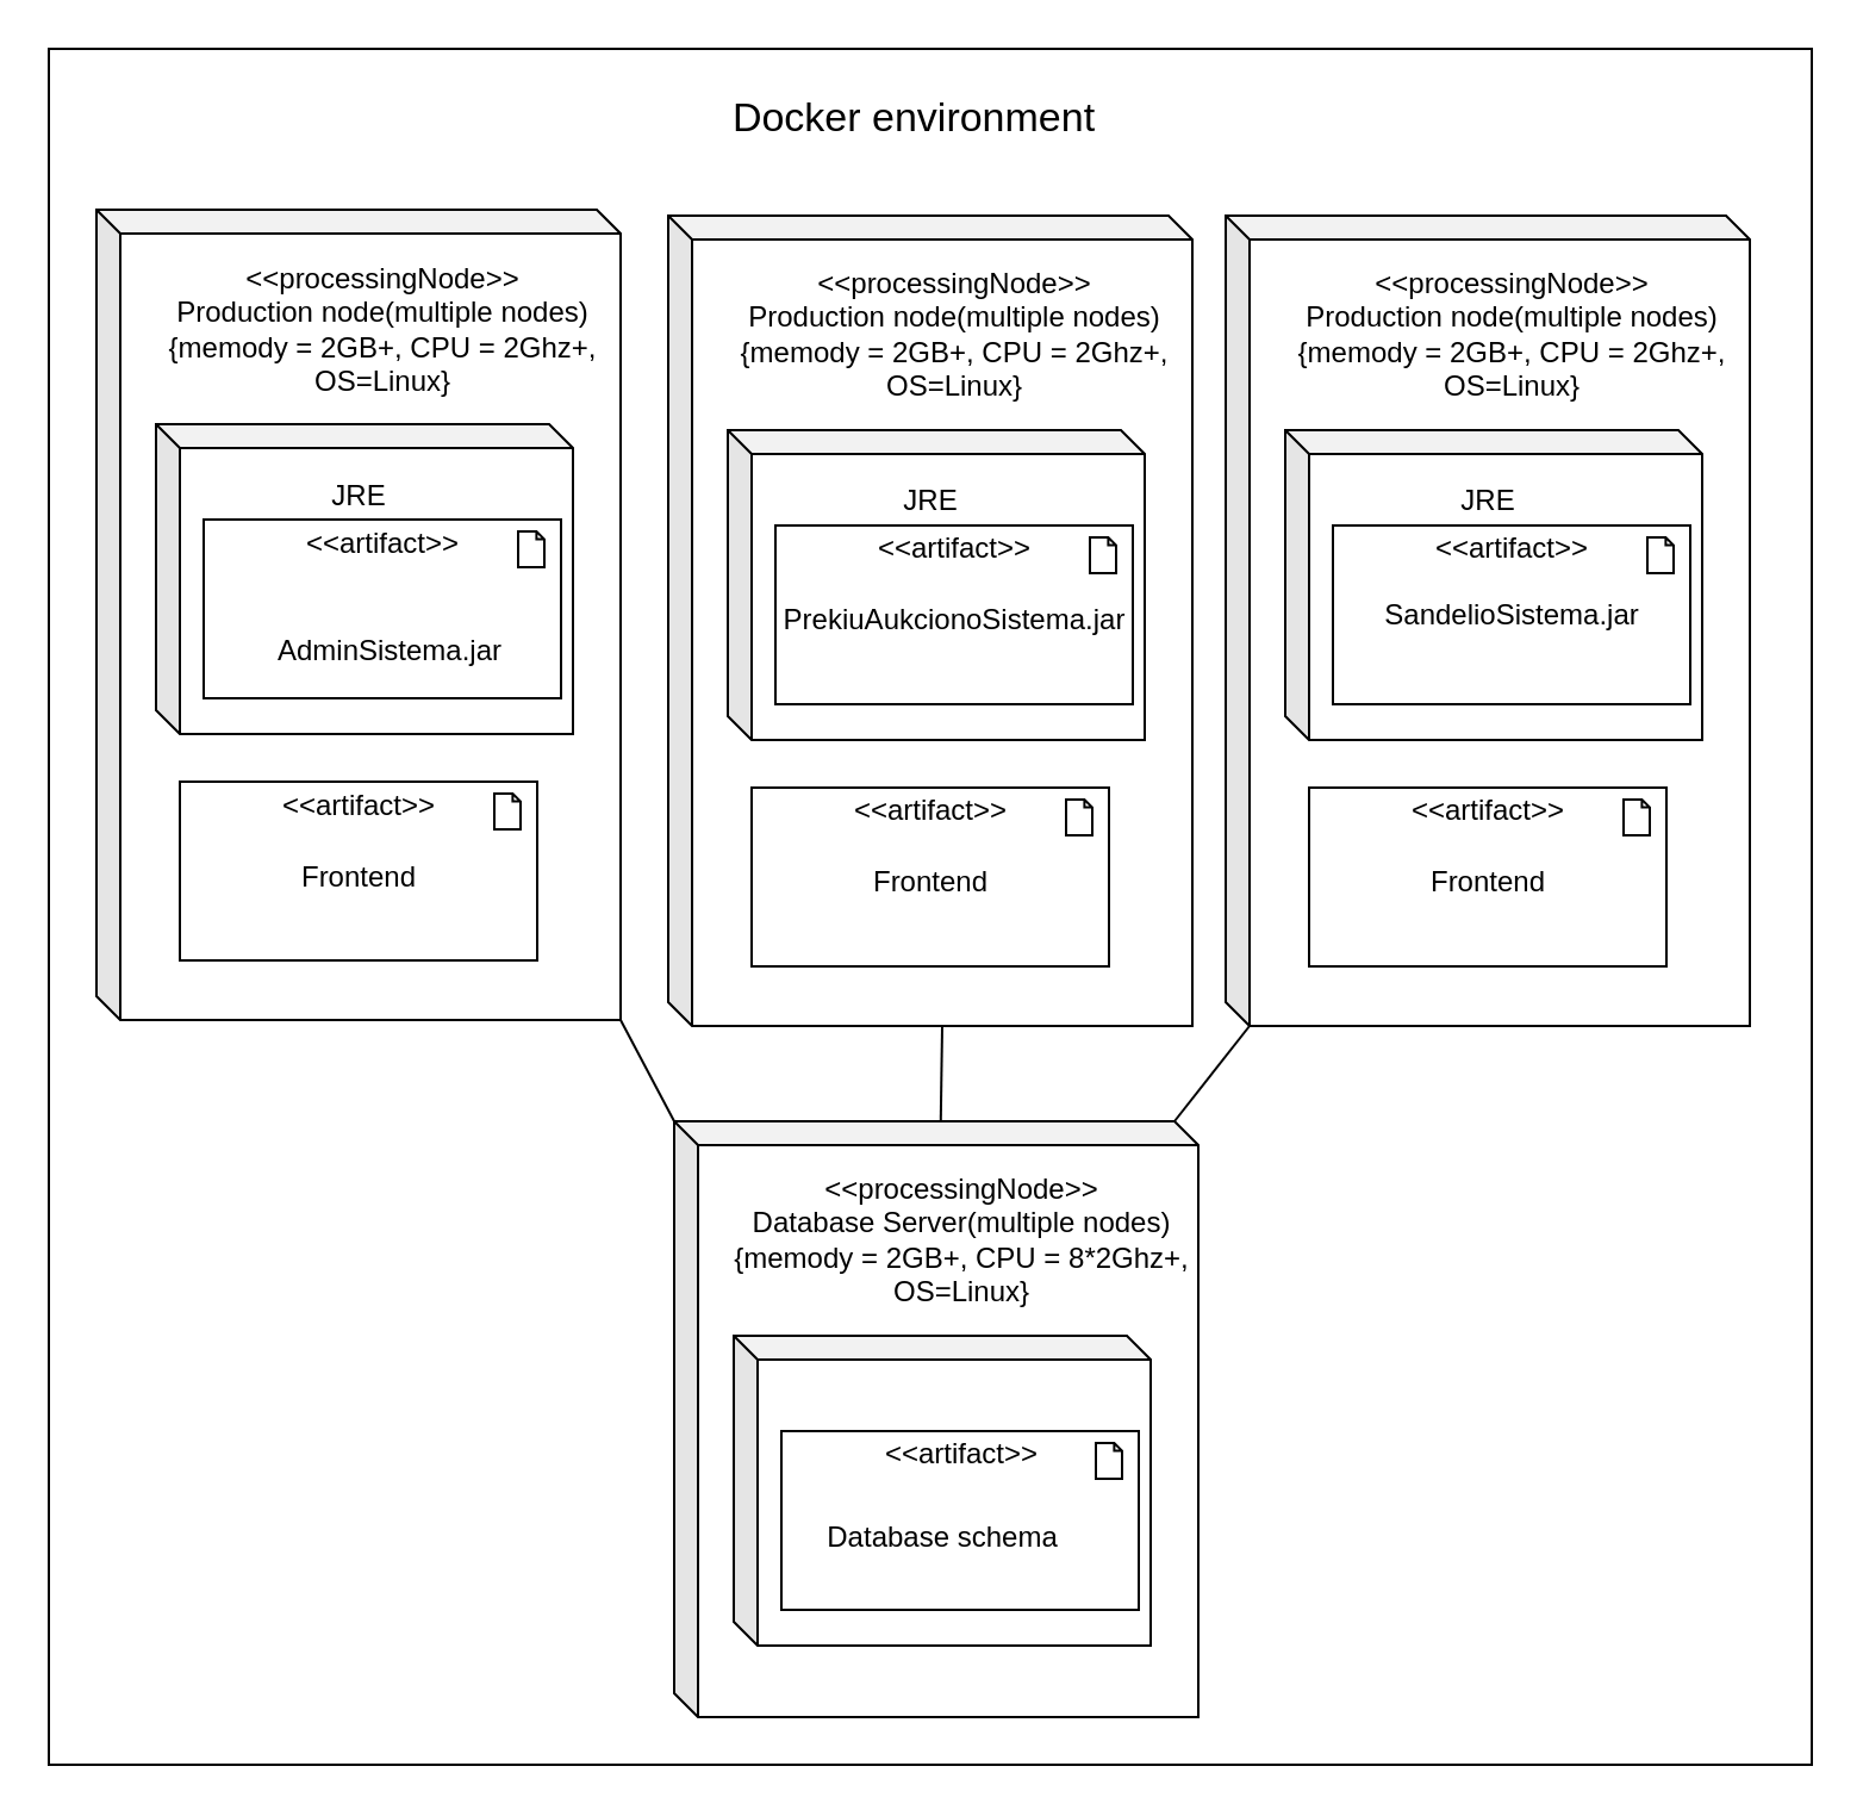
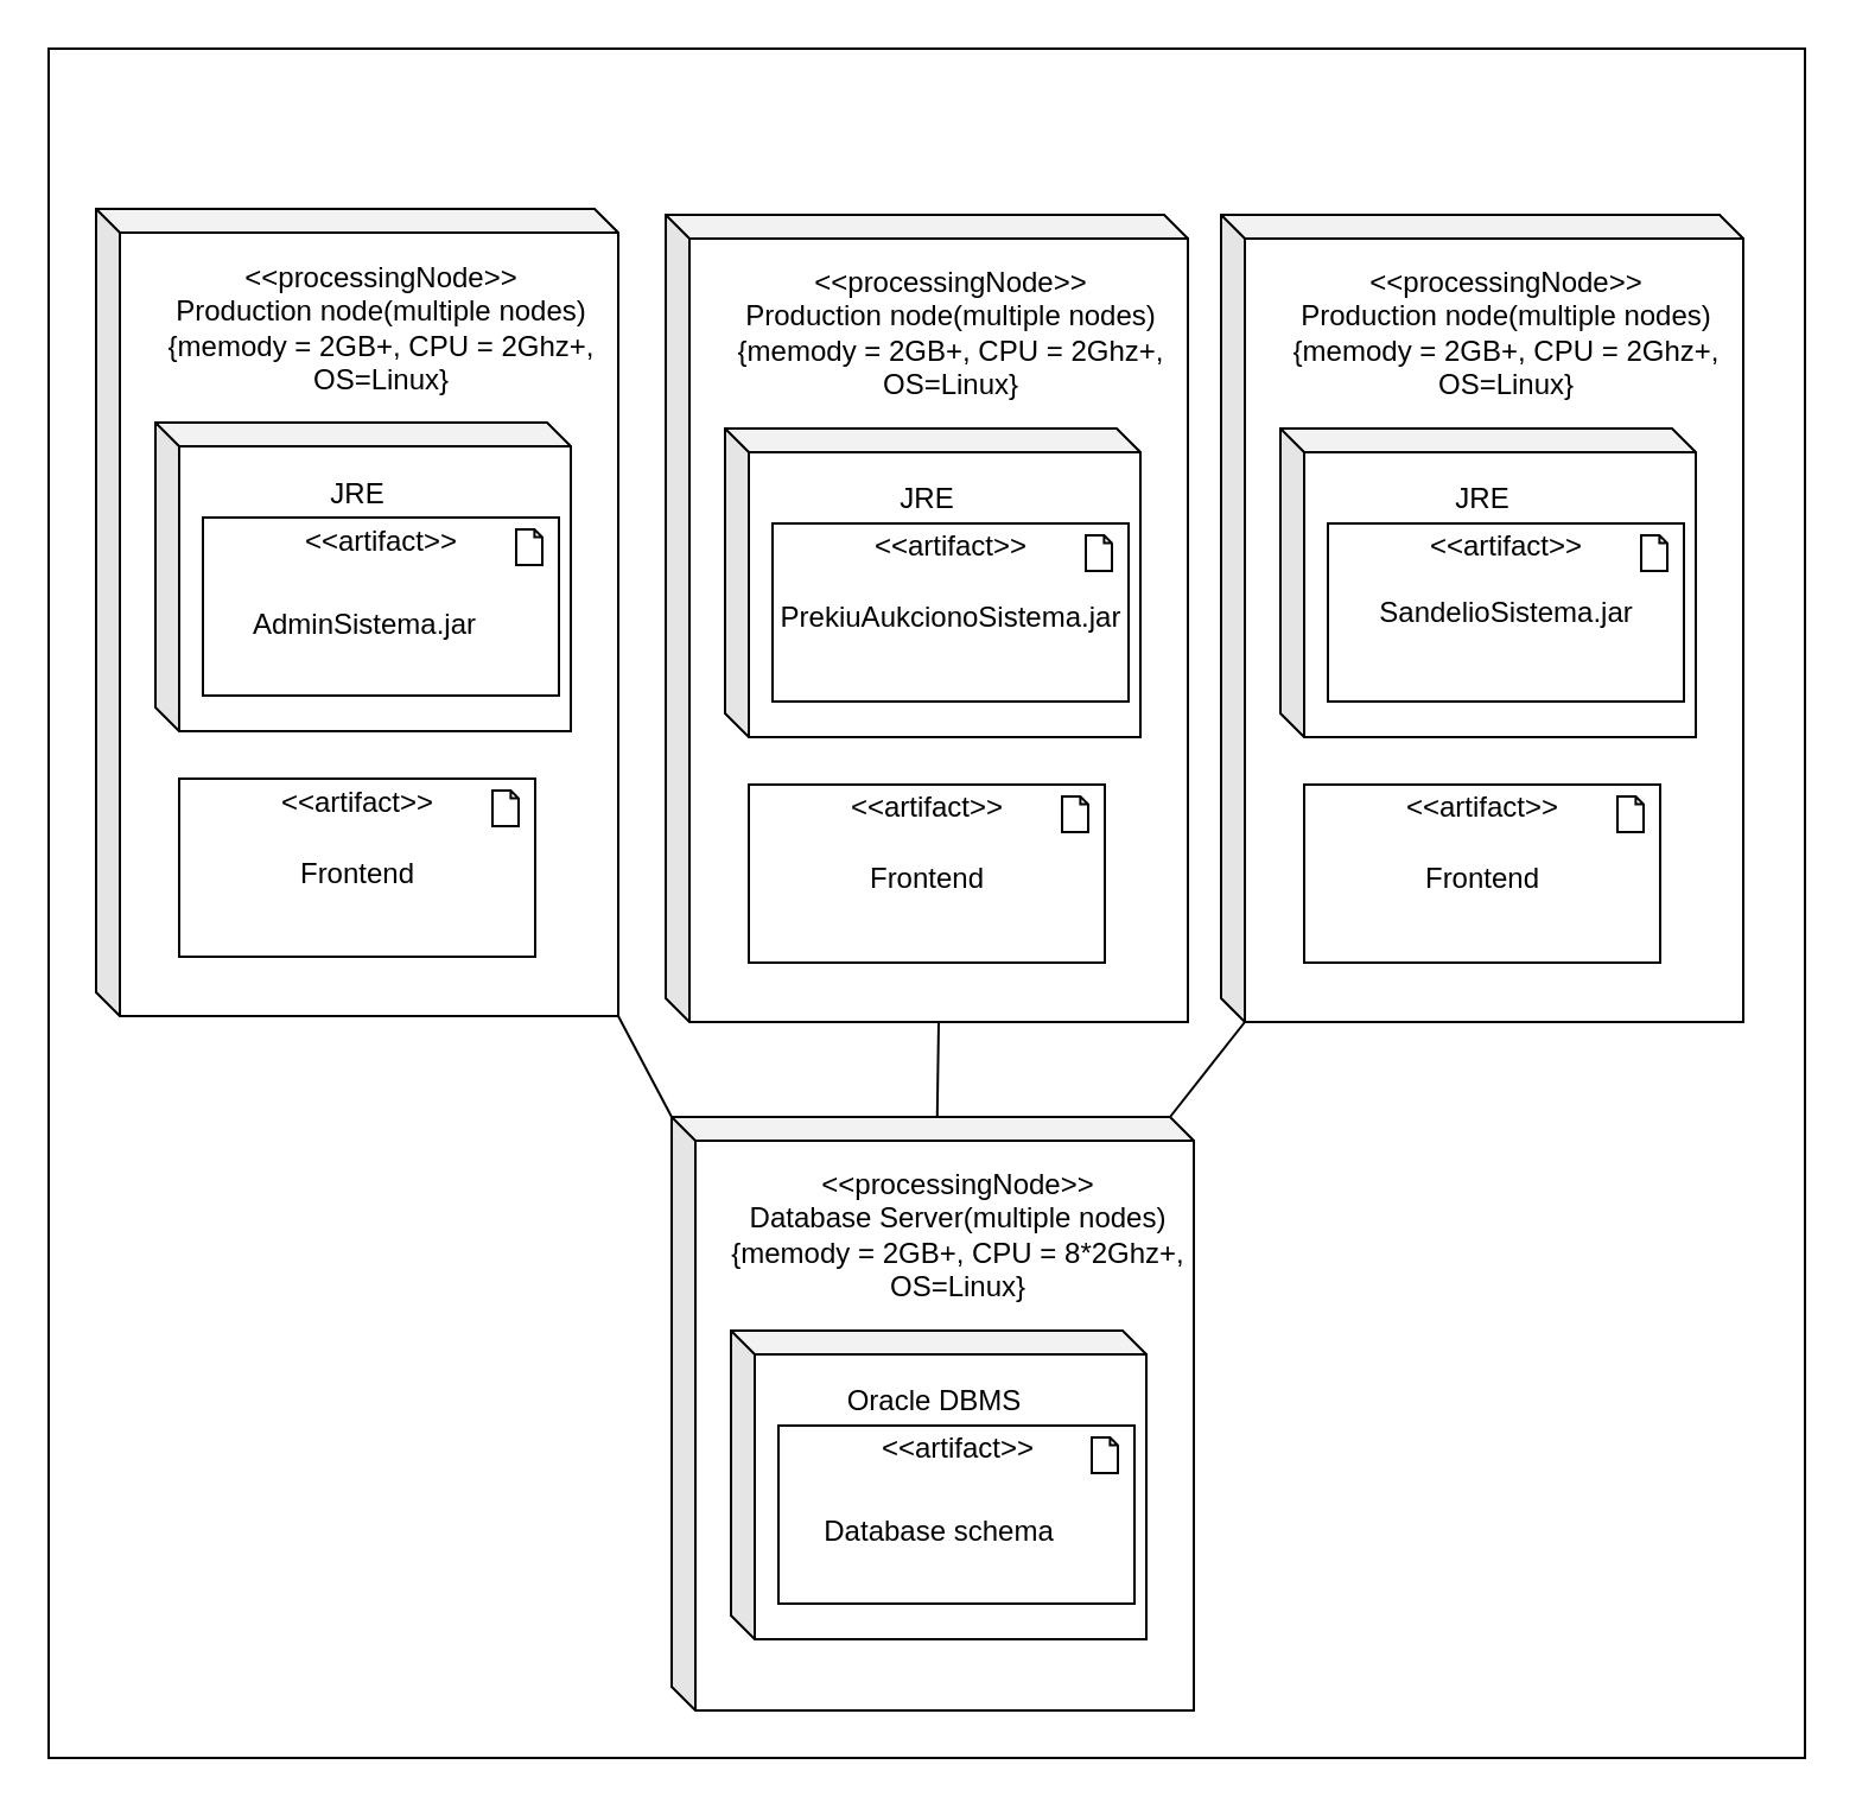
  <mxCell id="0" />
  <mxCell id="1" parent="0" />
  <mxCell id="2" value="" style="rounded=0;whiteSpace=wrap;html=1;fillColor=none;" vertex="1" parent="1"><mxGeometry x="20" y="20" width="740" height="720" as="geometry" /></mxCell>
  <mxCell id="3" value="" style="shape=cube;whiteSpace=wrap;html=1;boundedLbl=1;backgroundOutline=1;darkOpacity=0.05;darkOpacity2=0.1;size=10;" vertex="1" parent="1"><mxGeometry x="280" y="90" width="220" height="340" as="geometry" /></mxCell>
  <mxCell id="4" value="" style="shape=cube;whiteSpace=wrap;html=1;boundedLbl=1;backgroundOutline=1;darkOpacity=0.05;darkOpacity2=0.1;fillColor=none;size=10;" vertex="1" parent="1"><mxGeometry x="305" y="180" width="175" height="130" as="geometry" /></mxCell>
  <mxCell id="5" value="&lt;span&gt;&amp;lt;&amp;lt;processingNode&amp;gt;&amp;gt;&lt;br&gt;Production node&lt;/span&gt;(multiple nodes)&lt;br&gt;&lt;span&gt;{memody = 2GB+, CPU = 2Ghz+, &lt;br&gt;OS=Linux}&lt;/span&gt;" style="text;html=1;align=center;verticalAlign=middle;resizable=0;points=[];autosize=1;" vertex="1" parent="1"><mxGeometry x="305" y="110" width="190" height="60" as="geometry" /></mxCell>
  <mxCell id="6" value="JRE" style="text;html=1;align=center;verticalAlign=middle;resizable=0;points=[];autosize=1;" vertex="1" parent="1"><mxGeometry x="370" y="200" width="40" height="20" as="geometry" /></mxCell>
  <mxCell id="7" value="" style="html=1;outlineConnect=0;whiteSpace=wrap;shape=mxgraph.archimate3.application;appType=artifact;archiType=square;fillColor=none;" vertex="1" parent="1"><mxGeometry x="325" y="220" width="150" height="75" as="geometry" /></mxCell>
  <mxCell id="8" value="" style="html=1;outlineConnect=0;whiteSpace=wrap;shape=mxgraph.archimate3.application;appType=artifact;archiType=square;fillColor=none;" vertex="1" parent="1"><mxGeometry x="315" y="330" width="150" height="75" as="geometry" /></mxCell>
  <mxCell id="9" value="&amp;lt;&amp;lt;artifact&amp;gt;&amp;gt;" style="text;html=1;align=center;verticalAlign=middle;resizable=0;points=[];autosize=1;" vertex="1" parent="1"><mxGeometry x="350" y="330" width="80" height="20" as="geometry" /></mxCell>
  <mxCell id="10" value="&amp;lt;&amp;lt;artifact&amp;gt;&amp;gt;" style="text;html=1;align=center;verticalAlign=middle;resizable=0;points=[];autosize=1;" vertex="1" parent="1"><mxGeometry x="360" y="220" width="80" height="20" as="geometry" /></mxCell>
  <mxCell id="11" value="Frontend" style="text;html=1;align=center;verticalAlign=middle;resizable=0;points=[];autosize=1;" vertex="1" parent="1"><mxGeometry x="360" y="360" width="60" height="20" as="geometry" /></mxCell>
  <mxCell id="12" value="PrekiuAukcionoSistema.jar" style="text;html=1;align=center;verticalAlign=middle;resizable=0;points=[];autosize=1;" vertex="1" parent="1"><mxGeometry x="320" y="250" width="160" height="20" as="geometry" /></mxCell>
  <mxCell id="13" value="" style="shape=cube;whiteSpace=wrap;html=1;boundedLbl=1;backgroundOutline=1;darkOpacity=0.05;darkOpacity2=0.1;size=10;" vertex="1" parent="1"><mxGeometry x="514" y="90" width="220" height="340" as="geometry" /></mxCell>
  <mxCell id="14" value="" style="shape=cube;whiteSpace=wrap;html=1;boundedLbl=1;backgroundOutline=1;darkOpacity=0.05;darkOpacity2=0.1;fillColor=none;size=10;" vertex="1" parent="1"><mxGeometry x="539" y="180" width="175" height="130" as="geometry" /></mxCell>
  <mxCell id="15" value="&lt;span&gt;&amp;lt;&amp;lt;processingNode&amp;gt;&amp;gt;&lt;br&gt;Production node&lt;/span&gt;(multiple nodes)&lt;br&gt;&lt;span&gt;{memody = 2GB+, CPU = 2Ghz+, &lt;br&gt;OS=Linux}&lt;/span&gt;" style="text;html=1;align=center;verticalAlign=middle;resizable=0;points=[];autosize=1;" vertex="1" parent="1"><mxGeometry x="539" y="110" width="190" height="60" as="geometry" /></mxCell>
  <mxCell id="16" value="JRE" style="text;html=1;align=center;verticalAlign=middle;resizable=0;points=[];autosize=1;" vertex="1" parent="1"><mxGeometry x="604" y="200" width="40" height="20" as="geometry" /></mxCell>
  <mxCell id="17" value="" style="html=1;outlineConnect=0;whiteSpace=wrap;shape=mxgraph.archimate3.application;appType=artifact;archiType=square;fillColor=none;" vertex="1" parent="1"><mxGeometry x="559" y="220" width="150" height="75" as="geometry" /></mxCell>
  <mxCell id="18" value="" style="html=1;outlineConnect=0;whiteSpace=wrap;shape=mxgraph.archimate3.application;appType=artifact;archiType=square;fillColor=none;" vertex="1" parent="1"><mxGeometry x="549" y="330" width="150" height="75" as="geometry" /></mxCell>
  <mxCell id="19" value="&amp;lt;&amp;lt;artifact&amp;gt;&amp;gt;" style="text;html=1;align=center;verticalAlign=middle;resizable=0;points=[];autosize=1;" vertex="1" parent="1"><mxGeometry x="584" y="330" width="80" height="20" as="geometry" /></mxCell>
  <mxCell id="20" value="&amp;lt;&amp;lt;artifact&amp;gt;&amp;gt;" style="text;html=1;align=center;verticalAlign=middle;resizable=0;points=[];autosize=1;" vertex="1" parent="1"><mxGeometry x="594" y="220" width="80" height="20" as="geometry" /></mxCell>
  <mxCell id="21" value="Frontend" style="text;html=1;align=center;verticalAlign=middle;resizable=0;points=[];autosize=1;" vertex="1" parent="1"><mxGeometry x="594" y="360" width="60" height="20" as="geometry" /></mxCell>
  <mxCell id="22" value="" style="shape=cube;whiteSpace=wrap;html=1;boundedLbl=1;backgroundOutline=1;darkOpacity=0.05;darkOpacity2=0.1;size=10;" vertex="1" parent="1"><mxGeometry x="40" y="87.5" width="220" height="340" as="geometry" /></mxCell>
  <mxCell id="23" value="" style="shape=cube;whiteSpace=wrap;html=1;boundedLbl=1;backgroundOutline=1;darkOpacity=0.05;darkOpacity2=0.1;fillColor=none;size=10;" vertex="1" parent="1"><mxGeometry x="65" y="177.5" width="175" height="130" as="geometry" /></mxCell>
  <mxCell id="24" value="&lt;span&gt;&amp;lt;&amp;lt;processingNode&amp;gt;&amp;gt;&lt;br&gt;Production node(multiple nodes)&lt;/span&gt;&lt;br&gt;&lt;span&gt;{memody = 2GB+, CPU = 2Ghz+, &lt;br&gt;OS=Linux}&lt;/span&gt;" style="text;html=1;align=center;verticalAlign=middle;resizable=0;points=[];autosize=1;" vertex="1" parent="1"><mxGeometry x="65" y="107.5" width="190" height="60" as="geometry" /></mxCell>
  <mxCell id="25" value="JRE" style="text;html=1;align=center;verticalAlign=middle;resizable=0;points=[];autosize=1;" vertex="1" parent="1"><mxGeometry x="130" y="197.5" width="40" height="20" as="geometry" /></mxCell>
  <mxCell id="26" value="" style="html=1;outlineConnect=0;whiteSpace=wrap;shape=mxgraph.archimate3.application;appType=artifact;archiType=square;fillColor=none;" vertex="1" parent="1"><mxGeometry x="85" y="217.5" width="150" height="75" as="geometry" /></mxCell>
  <mxCell id="27" value="" style="html=1;outlineConnect=0;whiteSpace=wrap;shape=mxgraph.archimate3.application;appType=artifact;archiType=square;fillColor=none;" vertex="1" parent="1"><mxGeometry x="75" y="327.5" width="150" height="75" as="geometry" /></mxCell>
  <mxCell id="28" value="&amp;lt;&amp;lt;artifact&amp;gt;&amp;gt;" style="text;html=1;align=center;verticalAlign=middle;resizable=0;points=[];autosize=1;" vertex="1" parent="1"><mxGeometry x="110" y="327.5" width="80" height="20" as="geometry" /></mxCell>
  <mxCell id="29" value="&amp;lt;&amp;lt;artifact&amp;gt;&amp;gt;" style="text;html=1;align=center;verticalAlign=middle;resizable=0;points=[];autosize=1;" vertex="1" parent="1"><mxGeometry x="120" y="217.5" width="80" height="20" as="geometry" /></mxCell>
  <mxCell id="30" value="Frontend" style="text;html=1;align=center;verticalAlign=middle;resizable=0;points=[];autosize=1;" vertex="1" parent="1"><mxGeometry x="120" y="357.5" width="60" height="20" as="geometry" /></mxCell>
  <mxCell id="31" value="SandelioSistema.jar" style="text;html=1;align=center;verticalAlign=middle;resizable=0;points=[];autosize=1;" vertex="1" parent="1"><mxGeometry x="574" y="247.5" width="120" height="20" as="geometry" /></mxCell>
- <mxCell id="32" value="AdminSistema.jar" style="text;html=1;align=center;verticalAlign=middle;resizable=0;points=[];autosize=1;" vertex="1" parent="1"><mxGeometry x="107.5" y="262.5" width="110" height="20" as="geometry" /></mxCell>
+ <mxCell id="32" value="AdminSistema.jar" style="text;html=1;align=center;verticalAlign=middle;resizable=0;points=[];autosize=1;" vertex="1" parent="1"><mxGeometry x="97.5" y="252.5" width="110" height="20" as="geometry" /></mxCell>
  <mxCell id="33" value="" style="shape=cube;whiteSpace=wrap;html=1;boundedLbl=1;backgroundOutline=1;darkOpacity=0.05;darkOpacity2=0.1;size=10;" vertex="1" parent="1"><mxGeometry x="282.5" y="470" width="220" height="250" as="geometry" /></mxCell>
  <mxCell id="34" value="" style="shape=cube;whiteSpace=wrap;html=1;boundedLbl=1;backgroundOutline=1;darkOpacity=0.05;darkOpacity2=0.1;fillColor=none;size=10;" vertex="1" parent="1"><mxGeometry x="307.5" y="560" width="175" height="130" as="geometry" /></mxCell>
  <mxCell id="35" value="&lt;span&gt;&amp;lt;&amp;lt;processingNode&amp;gt;&amp;gt;&lt;br&gt;&lt;/span&gt;Database Server(multiple nodes)&lt;br&gt;&lt;span&gt;{memody = 2GB+, CPU = 8*2Ghz+, &lt;br&gt;OS=Linux}&lt;/span&gt;" style="text;html=1;align=center;verticalAlign=middle;resizable=0;points=[];autosize=1;" vertex="1" parent="1"><mxGeometry x="297.5" y="490" width="210" height="60" as="geometry" /></mxCell>
+ <mxCell id="36" value="Oracle DBMS" style="text;html=1;align=center;verticalAlign=middle;resizable=0;points=[];autosize=1;" vertex="1" parent="1"><mxGeometry x="347.5" y="580" width="90" height="20" as="geometry" /></mxCell>
  <mxCell id="37" value="" style="html=1;outlineConnect=0;whiteSpace=wrap;shape=mxgraph.archimate3.application;appType=artifact;archiType=square;fillColor=none;" vertex="1" parent="1"><mxGeometry x="327.5" y="600" width="150" height="75" as="geometry" /></mxCell>
  <mxCell id="38" value="&amp;lt;&amp;lt;artifact&amp;gt;&amp;gt;" style="text;html=1;align=center;verticalAlign=middle;resizable=0;points=[];autosize=1;" vertex="1" parent="1"><mxGeometry x="362.5" y="600" width="80" height="20" as="geometry" /></mxCell>
  <mxCell id="39" value="Database schema" style="text;html=1;align=center;verticalAlign=middle;resizable=0;points=[];autosize=1;" vertex="1" parent="1"><mxGeometry x="340" y="635" width="110" height="20" as="geometry" /></mxCell>
  <mxCell id="40" value="" style="endArrow=none;html=1;entryX=1;entryY=1;entryDx=0;entryDy=0;entryPerimeter=0;exitX=0;exitY=0;exitDx=0;exitDy=0;exitPerimeter=0;" edge="1" parent="1" source="33" target="22"><mxGeometry width="50" height="50" relative="1" as="geometry"><mxPoint x="140" y="590" as="sourcePoint" /><mxPoint x="190" y="540" as="targetPoint" /></mxGeometry></mxCell>
  <mxCell id="41" value="" style="endArrow=none;html=1;entryX=0;entryY=0;entryDx=115;entryDy=340;entryPerimeter=0;" edge="1" parent="1" source="33" target="3"><mxGeometry width="50" height="50" relative="1" as="geometry"><mxPoint x="110" y="620" as="sourcePoint" /><mxPoint x="160" y="570" as="targetPoint" /></mxGeometry></mxCell>
  <mxCell id="42" value="" style="endArrow=none;html=1;entryX=0;entryY=0;entryDx=10;entryDy=340;entryPerimeter=0;exitX=0;exitY=0;exitDx=210;exitDy=0;exitPerimeter=0;" edge="1" parent="1" source="33" target="13"><mxGeometry width="50" height="50" relative="1" as="geometry"><mxPoint x="270" y="350" as="sourcePoint" /><mxPoint x="320" y="300" as="targetPoint" /></mxGeometry></mxCell>
- <mxCell id="43" value="&lt;font style=&quot;font-size: 17px&quot;&gt;Docker environment&lt;/font&gt;" style="text;html=1;align=center;verticalAlign=middle;resizable=0;points=[];autosize=1;" vertex="1" parent="1"><mxGeometry x="297.5" y="40" width="170" height="20" as="geometry" /></mxCell>
